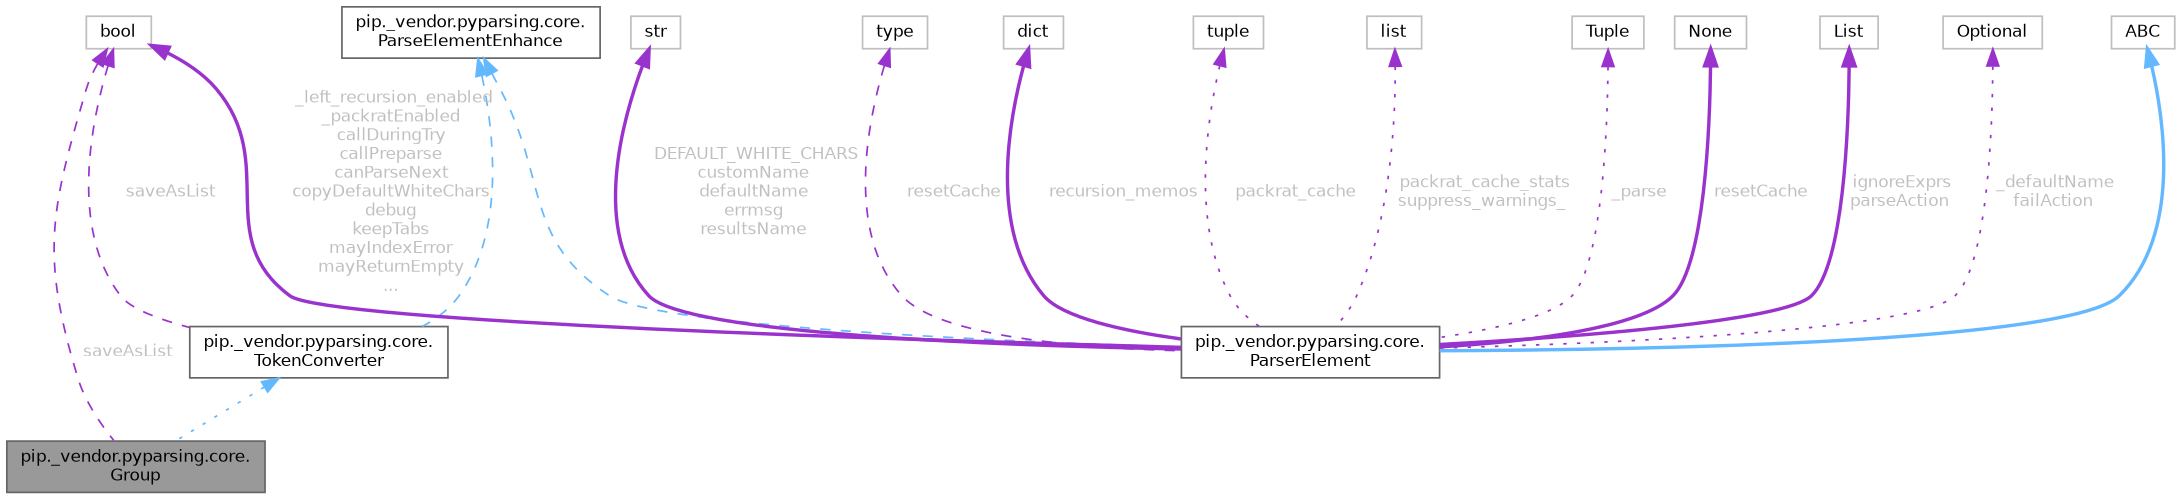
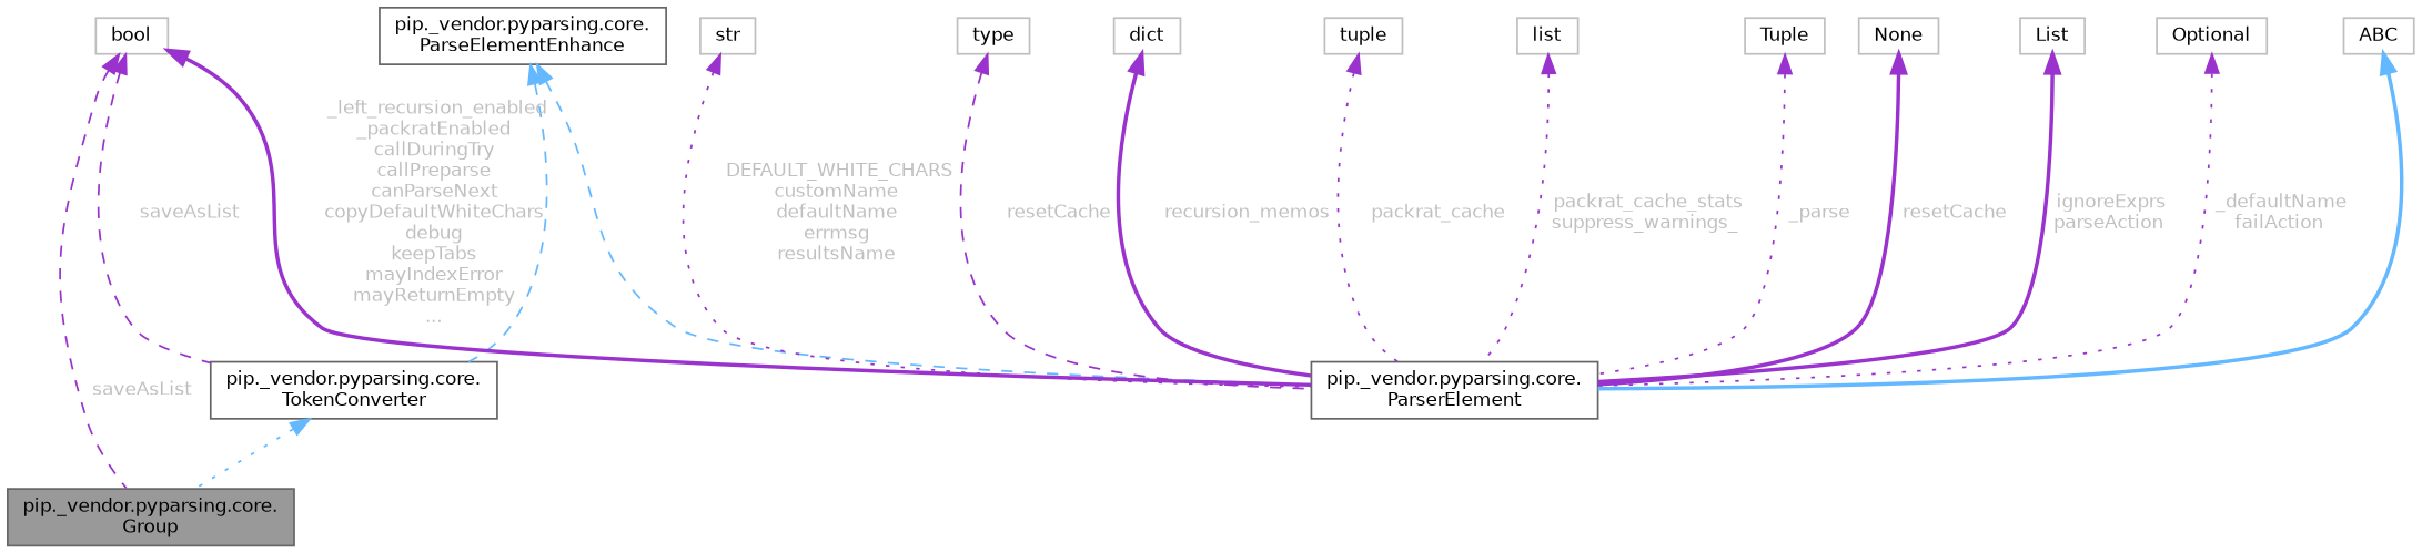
  digraph {
    node [color=grey75 fillcolor=white fontname=Helvetica fontsize=10 shape=box style=filled]
    edge [color=darkorchid3 dir=back fontname=Helvetica fontsize=10 labelfontname=Helvetica labelfontsize=10 style=bold fontcolor=grey]
    n1 [color=gray40 fillcolor=grey60 fontcolor=black height=0.2 label="pip._vendor.pyparsing.core.\lGroup" width=0.4]
    n2 [color=gray40 height=0.2 label="pip._vendor.pyparsing.core.\lTokenConverter" width=0.4]
    n3 [color=gray40 height=0.2 label="pip._vendor.pyparsing.core.\lParseElementEnhance" width=0.4]
    n4 [color=gray40 height=0.2 label="pip._vendor.pyparsing.core.\lParserElement" width=0.4]
    n5 [height=0.2 label=ABC width=0.4]
    n6 [height=0.2 label=str width=0.4]
    n7 [height=0.2 label=bool width=0.4]
    n8 [height=0.2 label=type width=0.4]
    n9 [height=0.2 label=dict width=0.4]
    n10 [height=0.2 label=tuple width=0.4]
    n11 [height=0.2 label=list width=0.4]
    n12 [height=0.2 label=Tuple width=0.4]
    n13 [height=0.2 label=None width=0.4]
    n14 [height=0.2 label=List width=0.4]
    n15 [height=0.2 label=Optional width=0.4]
    n2 -> n1 [color=steelblue1 style=dotted fontcolor=""]
    n3 -> n2 [color=steelblue1 style=dashed fontcolor=""]
    n3 -> n4 [color=steelblue1 style=dashed fontcolor=""]
    n5 -> n4 [color=steelblue1 fontcolor=""]
-   n6 -> n4 [label=" DEFAULT_WHITE_CHARS\ncustomName\ndefaultName\nerrmsg\nresultsName"]
+   n6 -> n4 [label=" DEFAULT_WHITE_CHARS\ncustomName\ndefaultName\nerrmsg\nresultsName" style=dotted]
    n7 -> n1 [label=" saveAsList" style=dashed]
    n7 -> n2 [label=" saveAsList" style=dashed]
    n7 -> n4 [label=" _left_recursion_enabled\n_packratEnabled\ncallDuringTry\ncallPreparse\ncanParseNext\ncopyDefaultWhiteChars\ndebug\nkeepTabs\nmayIndexError\nmayReturnEmpty\n..."]
    n8 -> n4 [label=" resetCache" style=dashed]
    n9 -> n4 [label=" recursion_memos"]
    n10 -> n4 [label=" packrat_cache" style=dotted]
    n11 -> n4 [label=" packrat_cache_stats\nsuppress_warnings_" style=dotted]
    n12 -> n4 [label=" _parse" style=dotted]
    n13 -> n4 [label=" resetCache"]
    n14 -> n4 [label=" ignoreExprs\nparseAction"]
    n15 -> n4 [label=" _defaultName\nfailAction" style=dotted]
  }
